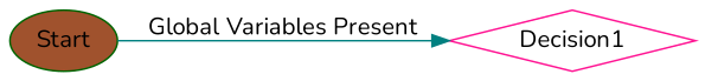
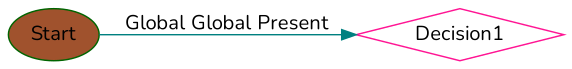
  digraph {
    rankdir=LR
    fontname=Nunito
    node [style=filled fontname=Nunito]
    Decision1 [fillcolor=white shape=diamond color=deeppink]
    Start [fillcolor=sienna color=darkgreen]
-   Start -> Decision1 [color=teal label="Global Variables Present" arrowhead=normal fontname=Nunito]
+   Start -> Decision1 [color=teal label="Global Global Present" arrowhead=normal fontname=Nunito]
  }
